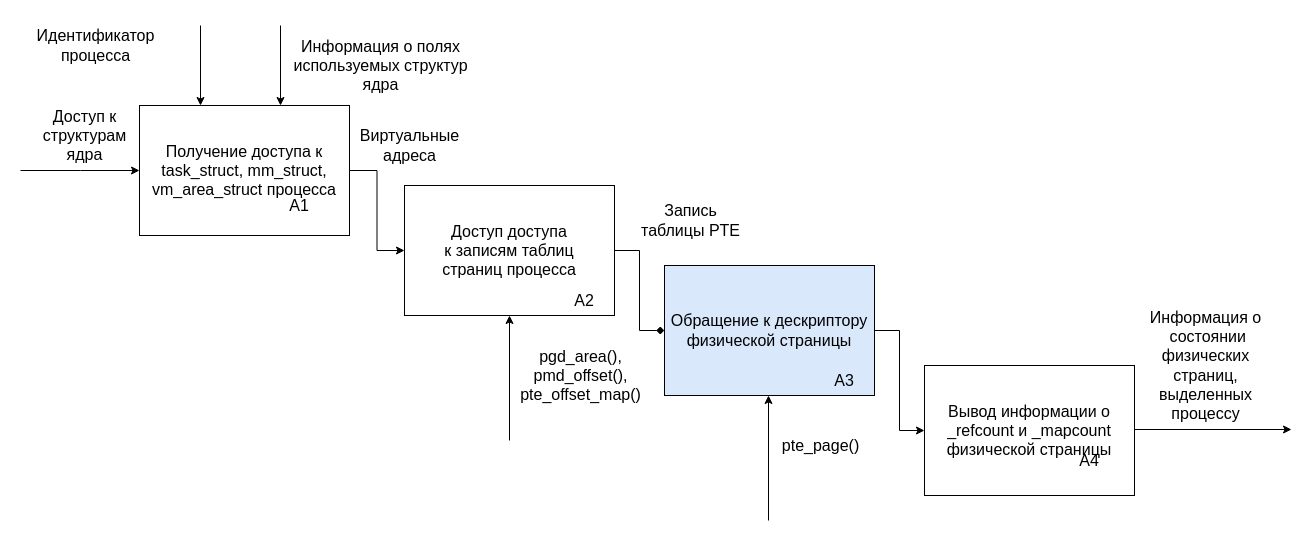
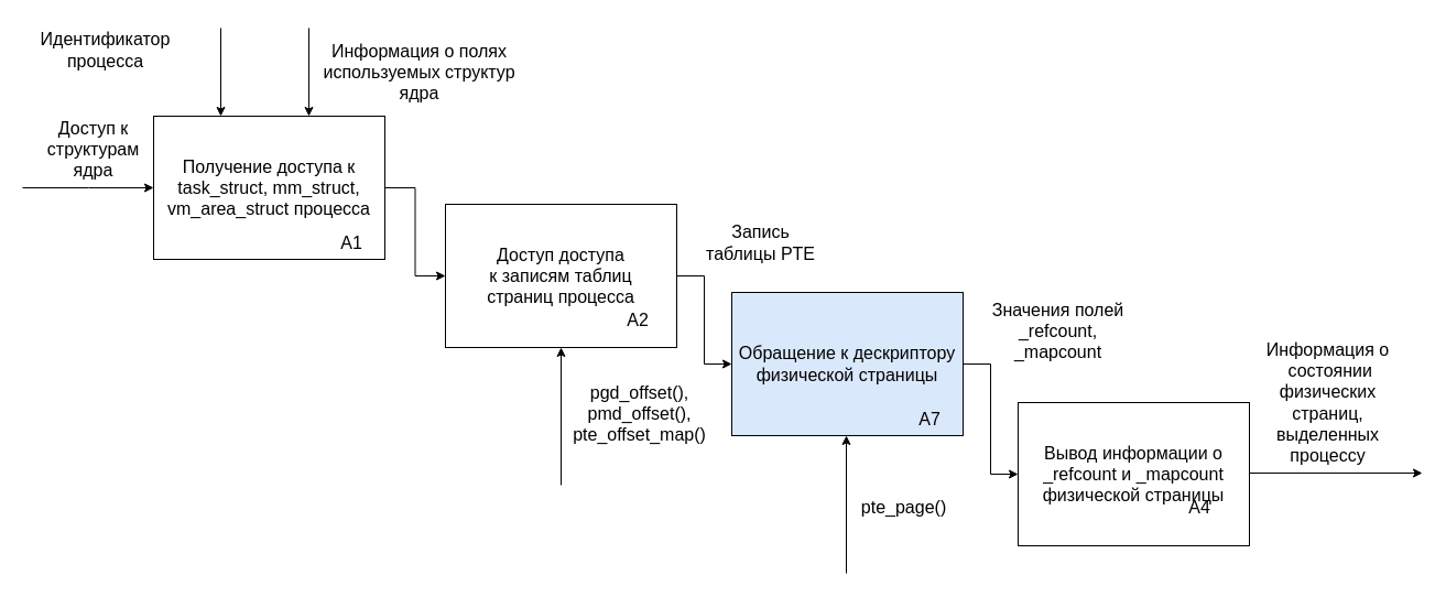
  <mxCell id="0" />
  <mxCell id="1" parent="0" />
  <mxCell id="2" style="edgeStyle=orthogonalEdgeStyle;rounded=0;orthogonalLoop=1;jettySize=auto;html=1;exitX=1;exitY=0.5;exitDx=0;exitDy=0;fontFamily=Helvetica;fontSize=16;" parent="1" edge="1"><mxGeometry relative="1" as="geometry"><mxPoint x="1291" y="429" as="targetPoint" /><mxPoint x="1134" y="429" as="sourcePoint" /></mxGeometry></mxCell>
  <mxCell id="3" value="Информация о&lt;br&gt;&amp;nbsp;состоянии &lt;br&gt;физических &lt;br&gt;страниц, &lt;br style=&quot;font-size: 16px;&quot;&gt;выделенных &lt;br&gt;процессу" style="text;html=1;align=center;verticalAlign=middle;resizable=0;points=[];autosize=1;strokeColor=none;fillColor=none;fontSize=16;fontFamily=Helvetica;" parent="1" vertex="1"><mxGeometry x="1140" y="300" width="130" height="130" as="geometry" /></mxCell>
  <mxCell id="4" value="Доступ к &lt;br style=&quot;font-size: 16px;&quot;&gt;структурам &lt;br&gt;ядра" style="text;html=1;align=center;verticalAlign=middle;resizable=0;points=[];autosize=1;strokeColor=none;fillColor=none;fontSize=16;fontFamily=Helvetica;" parent="1" vertex="1"><mxGeometry x="29" y="100" width="110" height="70" as="geometry" /></mxCell>
  <mxCell id="5" value="Информация о полях &lt;br style=&quot;font-size: 16px;&quot;&gt;используемых структур&lt;br style=&quot;font-size: 16px;&quot;&gt;ядра" style="text;html=1;align=center;verticalAlign=middle;resizable=0;points=[];autosize=1;strokeColor=none;fillColor=none;fontSize=16;fontFamily=Helvetica;" parent="1" vertex="1"><mxGeometry x="280" y="30" width="200" height="70" as="geometry" /></mxCell>
  <mxCell id="6" value="Идентификатор&lt;br style=&quot;font-size: 16px;&quot;&gt;процесса" style="text;html=1;align=center;verticalAlign=middle;resizable=0;points=[];autosize=1;strokeColor=none;fillColor=none;fontSize=16;fontFamily=Helvetica;" parent="1" vertex="1"><mxGeometry x="25" y="20" width="140" height="50" as="geometry" /></mxCell>
  <mxCell id="7" value="&lt;span style=&quot;font-size: 16px;&quot;&gt;Вывод информации о &lt;br style=&quot;font-size: 16px;&quot;&gt;_refcount и _mapcount физической страницы&lt;/span&gt;" style="rounded=0;whiteSpace=wrap;html=1;fontSize=16;" parent="1" vertex="1"><mxGeometry x="924" y="365" width="210" height="130" as="geometry" /></mxCell>
  <mxCell id="8" style="edgeStyle=orthogonalEdgeStyle;rounded=0;orthogonalLoop=1;jettySize=auto;html=1;exitX=1;exitY=0.5;exitDx=0;exitDy=0;entryX=0;entryY=0.5;entryDx=0;entryDy=0;fontSize=16;" parent="1" source="10" target="14" edge="1"><mxGeometry relative="1" as="geometry" /></mxCell>
  <mxCell id="9" style="edgeStyle=orthogonalEdgeStyle;rounded=0;orthogonalLoop=1;jettySize=auto;html=1;exitX=0;exitY=0.5;exitDx=0;exitDy=0;fontSize=16;startArrow=classic;startFill=1;endArrow=none;endFill=0;" parent="1" source="10" edge="1"><mxGeometry relative="1" as="geometry"><mxPoint x="20" y="170" as="targetPoint" /></mxGeometry></mxCell>
  <mxCell id="10" value="&lt;span style=&quot;font-size: 16px;&quot;&gt;Получение доступа к task_struct, mm_struct, vm_area_struct процесса&lt;/span&gt;" style="rounded=0;whiteSpace=wrap;html=1;fontSize=16;" parent="1" vertex="1"><mxGeometry x="139" y="105" width="210" height="130" as="geometry" /></mxCell>
  <mxCell id="11" style="edgeStyle=orthogonalEdgeStyle;rounded=0;orthogonalLoop=1;jettySize=auto;html=1;exitX=1;exitY=0.5;exitDx=0;exitDy=0;entryX=0;entryY=0.5;entryDx=0;entryDy=0;fontSize=16;" parent="1" source="12" target="7" edge="1"><mxGeometry relative="1" as="geometry" /></mxCell>
  <mxCell id="12" value="Обращение к дескриптору физической страницы" style="rounded=0;whiteSpace=wrap;html=1;fontSize=16;fillColor=#dae8fc;" parent="1" vertex="1"><mxGeometry x="664" y="265" width="210" height="130" as="geometry" /></mxCell>
- <mxCell id="13" style="edgeStyle=orthogonalEdgeStyle;rounded=0;orthogonalLoop=1;jettySize=auto;html=1;exitX=1;exitY=0.5;exitDx=0;exitDy=0;entryX=0;entryY=0.5;entryDx=0;entryDy=0;fontSize=16;endArrow=diamond;" parent="1" source="14" target="12" edge="1"><mxGeometry relative="1" as="geometry" /></mxCell>
+ <mxCell id="13" style="edgeStyle=orthogonalEdgeStyle;rounded=0;orthogonalLoop=1;jettySize=auto;html=1;exitX=1;exitY=0.5;exitDx=0;exitDy=0;entryX=0;entryY=0.5;entryDx=0;entryDy=0;fontSize=16;" parent="1" source="14" target="12" edge="1"><mxGeometry relative="1" as="geometry" /></mxCell>
  <mxCell id="14" value="&lt;span style=&quot;font-size: 16px;&quot;&gt;Доступ доступа&lt;br style=&quot;font-size: 16px;&quot;&gt;к записям таблиц &lt;br&gt;страниц процесса&lt;/span&gt;" style="rounded=0;whiteSpace=wrap;html=1;fontSize=16;" parent="1" vertex="1"><mxGeometry x="404" y="185" width="210" height="130" as="geometry" /></mxCell>
- <mxCell id="15" value="&lt;font face=&quot;Helvetica&quot; style=&quot;font-size: 16px;&quot;&gt;А1&lt;/font&gt;" style="text;html=1;strokeColor=none;fillColor=none;align=center;verticalAlign=middle;whiteSpace=wrap;rounded=0;fontSize=16;fontFamily=Times New Roman;" parent="1" vertex="1"><mxGeometry x="269" y="190" width="60" height="30" as="geometry" /></mxCell>
- <mxCell id="16" value="&lt;font style=&quot;font-size: 16px;&quot;&gt;Виртуальные&lt;br style=&quot;font-size: 16px;&quot;&gt;адреса&lt;/font&gt;" style="text;html=1;align=center;verticalAlign=middle;resizable=0;points=[];autosize=1;strokeColor=none;fillColor=none;fontSize=16;" parent="1" vertex="1"><mxGeometry x="349" y="120" width="120" height="50" as="geometry" /></mxCell>
+ <mxCell id="15" value="&lt;font face=&quot;Helvetica&quot; style=&quot;font-size: 16px;&quot;&gt;А1&lt;/font&gt;" style="text;html=1;strokeColor=none;fillColor=none;align=center;verticalAlign=middle;whiteSpace=wrap;rounded=0;fontSize=16;fontFamily=Times New Roman;" parent="1" vertex="1"><mxGeometry x="289" y="205" width="60" height="30" as="geometry" /></mxCell>
  <mxCell id="17" value="&lt;span style=&quot;font-size: 16px;&quot;&gt;Запись &lt;br style=&quot;font-size: 16px;&quot;&gt;таблицы PTE&lt;/span&gt;" style="text;html=1;align=center;verticalAlign=middle;resizable=0;points=[];autosize=1;strokeColor=none;fillColor=none;fontSize=16;" parent="1" vertex="1"><mxGeometry x="630" y="195" width="120" height="50" as="geometry" /></mxCell>
- <mxCell id="19" value="&lt;font style=&quot;font-size: 16px;&quot;&gt;pgd_area(),&lt;br style=&quot;font-size: 16px;&quot;&gt;pmd_offset(),&lt;br style=&quot;font-size: 16px;&quot;&gt;pte_offset_map()&lt;/font&gt;" style="text;html=1;align=center;verticalAlign=middle;resizable=0;points=[];autosize=1;strokeColor=none;fillColor=none;fontSize=16;" parent="1" vertex="1"><mxGeometry x="510" y="340" width="140" height="70" as="geometry" /></mxCell>
+ <mxCell id="18" value="&lt;font style=&quot;font-size: 16px;&quot;&gt;Значения полей&lt;/font&gt;&lt;br style=&quot;font-size: 16px;&quot;&gt;&lt;span style=&quot;font-size: 16px;&quot;&gt;_refcount, &lt;br style=&quot;font-size: 16px;&quot;&gt;_mapcount&lt;/span&gt;&lt;span style=&quot;font-size: 16px;&quot;&gt;&lt;br style=&quot;font-size: 16px;&quot;&gt;&lt;/span&gt;" style="text;html=1;align=center;verticalAlign=middle;resizable=0;points=[];autosize=1;strokeColor=none;fillColor=none;fontSize=16;" parent="1" vertex="1"><mxGeometry x="890" y="265" width="140" height="70" as="geometry" /></mxCell>
+ <mxCell id="19" value="&lt;font style=&quot;font-size: 16px;&quot;&gt;pgd_offset(),&lt;br style=&quot;font-size: 16px;&quot;&gt;pmd_offset(),&lt;br style=&quot;font-size: 16px;&quot;&gt;pte_offset_map()&lt;/font&gt;" style="text;html=1;align=center;verticalAlign=middle;resizable=0;points=[];autosize=1;strokeColor=none;fillColor=none;fontSize=16;" parent="1" vertex="1"><mxGeometry x="510" y="340" width="140" height="70" as="geometry" /></mxCell>
  <mxCell id="20" style="edgeStyle=orthogonalEdgeStyle;rounded=0;orthogonalLoop=1;jettySize=auto;html=1;exitX=0.5;exitY=1;exitDx=0;exitDy=0;fontSize=16;startArrow=classic;startFill=1;endArrow=none;endFill=0;" parent="1" edge="1"><mxGeometry relative="1" as="geometry"><mxPoint x="768" y="520" as="targetPoint" /><mxPoint x="768" y="395" as="sourcePoint" /></mxGeometry></mxCell>
- <mxCell id="21" value="&lt;font style=&quot;font-size: 16px;&quot;&gt;pte_page()&lt;/font&gt;" style="text;html=1;align=center;verticalAlign=middle;resizable=0;points=[];autosize=1;strokeColor=none;fillColor=none;fontSize=16;" parent="1" vertex="1"><mxGeometry x="770" y="430" width="100" height="30" as="geometry" /></mxCell>
- <mxCell id="22" value="&lt;font face=&quot;Helvetica&quot; style=&quot;font-size: 16px;&quot;&gt;А2&lt;/font&gt;" style="text;html=1;strokeColor=none;fillColor=none;align=center;verticalAlign=middle;whiteSpace=wrap;rounded=0;fontSize=16;fontFamily=Times New Roman;" parent="1" vertex="1"><mxGeometry x="554" y="285" width="60" height="30" as="geometry" /></mxCell>
- <mxCell id="23" value="&lt;font face=&quot;Helvetica&quot; style=&quot;font-size: 16px;&quot;&gt;А3&lt;/font&gt;" style="text;html=1;strokeColor=none;fillColor=none;align=center;verticalAlign=middle;whiteSpace=wrap;rounded=0;fontSize=16;fontFamily=Times New Roman;" parent="1" vertex="1"><mxGeometry x="814" y="365" width="60" height="30" as="geometry" /></mxCell>
+ <mxCell id="21" value="&lt;font style=&quot;font-size: 16px;&quot;&gt;pte_page()&lt;/font&gt;" style="text;html=1;align=center;verticalAlign=middle;resizable=0;points=[];autosize=1;strokeColor=none;fillColor=none;fontSize=16;" parent="1" vertex="1"><mxGeometry x="770" y="445" width="100" height="30" as="geometry" /></mxCell>
+ <mxCell id="22" value="&lt;font face=&quot;Helvetica&quot; style=&quot;font-size: 16px;&quot;&gt;А2&lt;/font&gt;" style="text;html=1;strokeColor=none;fillColor=none;align=center;verticalAlign=middle;whiteSpace=wrap;rounded=0;fontSize=16;fontFamily=Times New Roman;" parent="1" vertex="1"><mxGeometry x="549" y="275" width="60" height="30" as="geometry" /></mxCell>
+ <mxCell id="23" value="&lt;font face=&quot;Helvetica&quot; style=&quot;font-size: 16px;&quot;&gt;А7&lt;/font&gt;" style="text;html=1;strokeColor=none;fillColor=none;align=center;verticalAlign=middle;whiteSpace=wrap;rounded=0;fontSize=16;fontFamily=Times New Roman;" parent="1" vertex="1"><mxGeometry x="814" y="365" width="60" height="30" as="geometry" /></mxCell>
  <mxCell id="24" value="&lt;font face=&quot;Helvetica&quot; style=&quot;font-size: 16px;&quot;&gt;А4&lt;/font&gt;" style="text;html=1;strokeColor=none;fillColor=none;align=center;verticalAlign=middle;whiteSpace=wrap;rounded=0;fontSize=16;fontFamily=Times New Roman;" parent="1" vertex="1"><mxGeometry x="1059" y="445" width="60" height="30" as="geometry" /></mxCell>
  <mxCell id="25" value="" style="endArrow=classic;html=1;rounded=0;fontFamily=Helvetica;fontSize=16;" edge="1" parent="1"><mxGeometry width="50" height="50" relative="1" as="geometry"><mxPoint x="200" y="25" as="sourcePoint" /><mxPoint x="200" y="105" as="targetPoint" /></mxGeometry></mxCell>
  <mxCell id="26" value="" style="endArrow=classic;html=1;rounded=0;fontFamily=Helvetica;fontSize=16;" edge="1" parent="1"><mxGeometry width="50" height="50" relative="1" as="geometry"><mxPoint x="280" y="25" as="sourcePoint" /><mxPoint x="280" y="105" as="targetPoint" /></mxGeometry></mxCell>
  <mxCell id="27" style="edgeStyle=orthogonalEdgeStyle;rounded=0;orthogonalLoop=1;jettySize=auto;html=1;exitX=0.5;exitY=1;exitDx=0;exitDy=0;fontSize=16;startArrow=classic;startFill=1;endArrow=none;endFill=0;" edge="1" parent="1" source="14"><mxGeometry relative="1" as="geometry"><mxPoint x="509" y="440" as="targetPoint" /><mxPoint x="430" y="355" as="sourcePoint" /></mxGeometry></mxCell>
